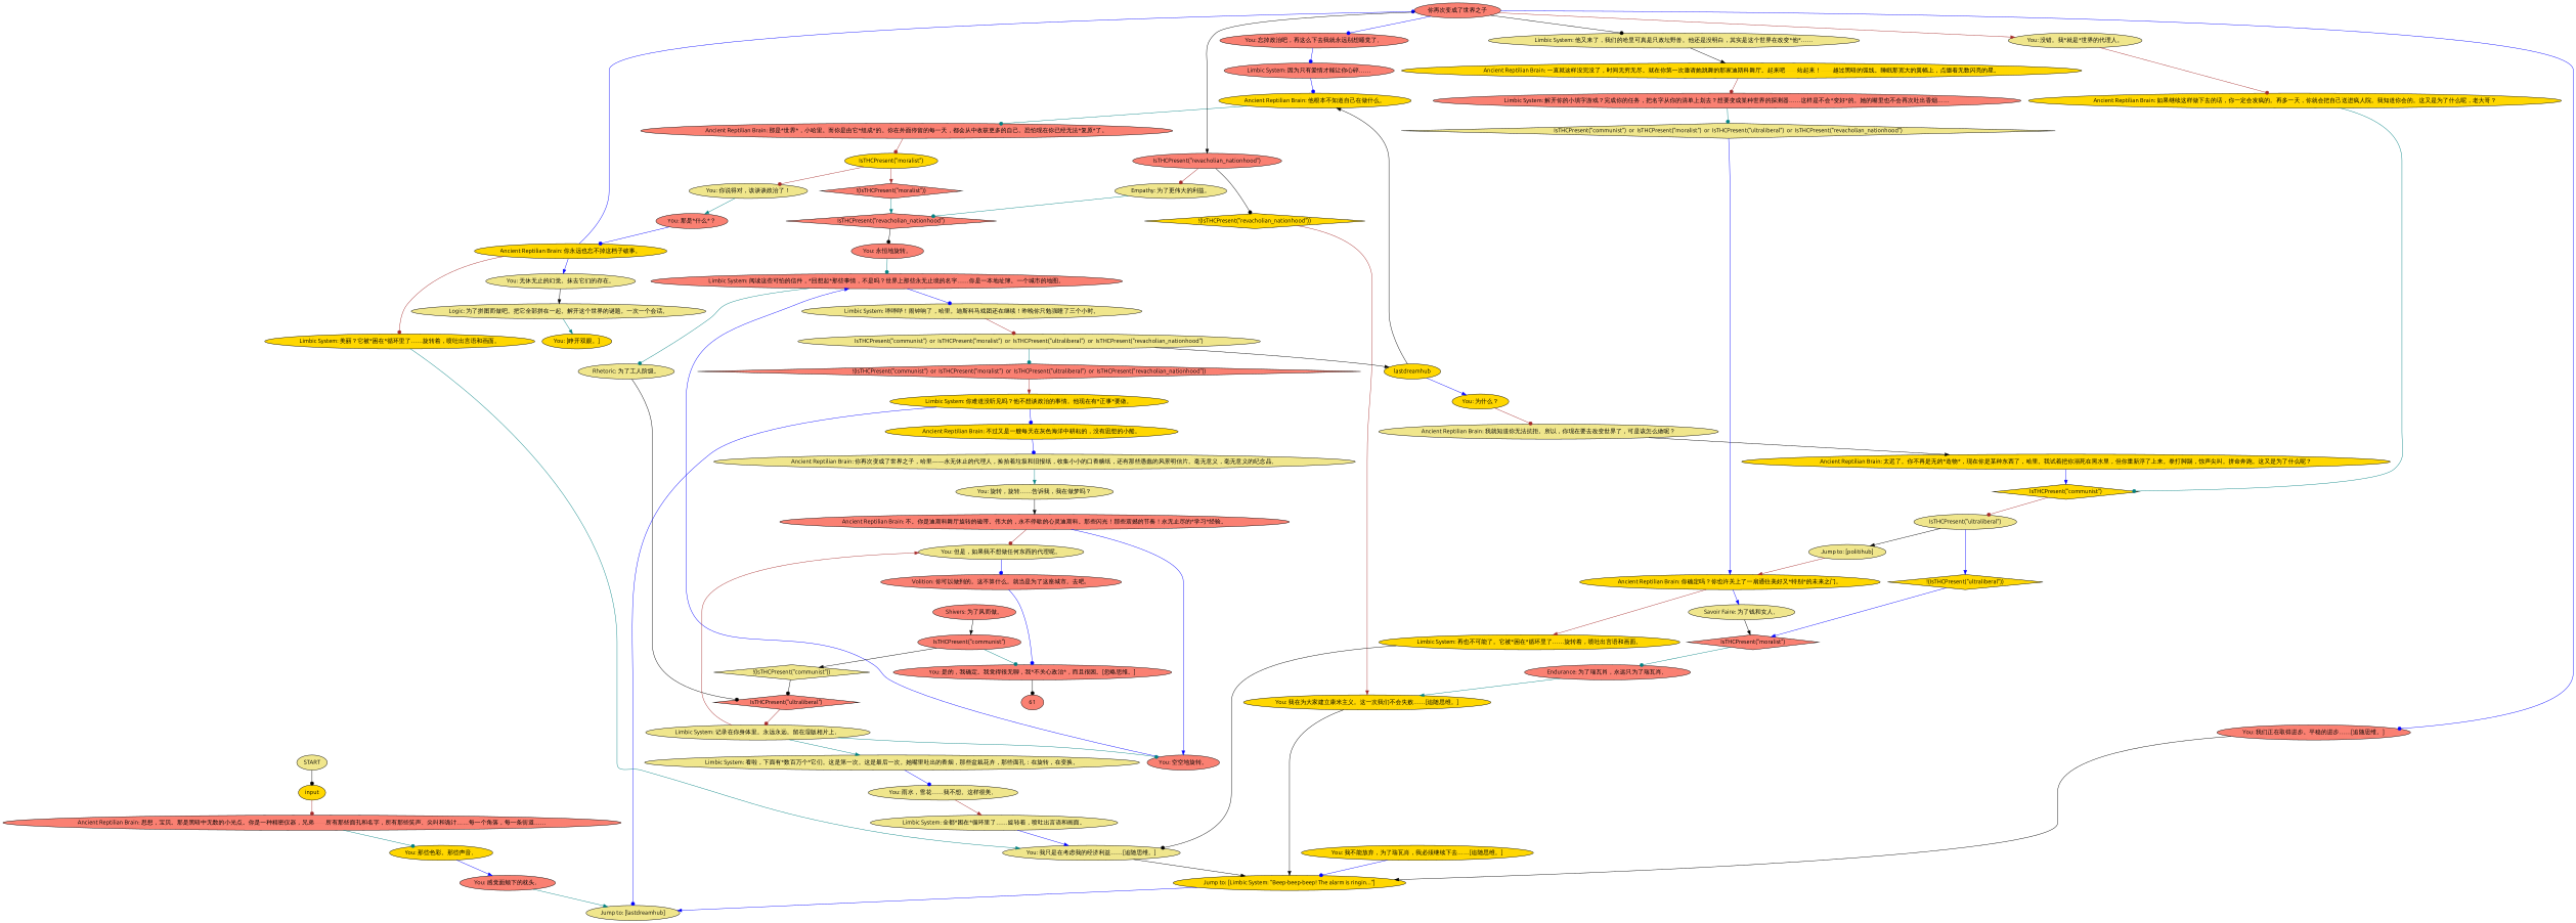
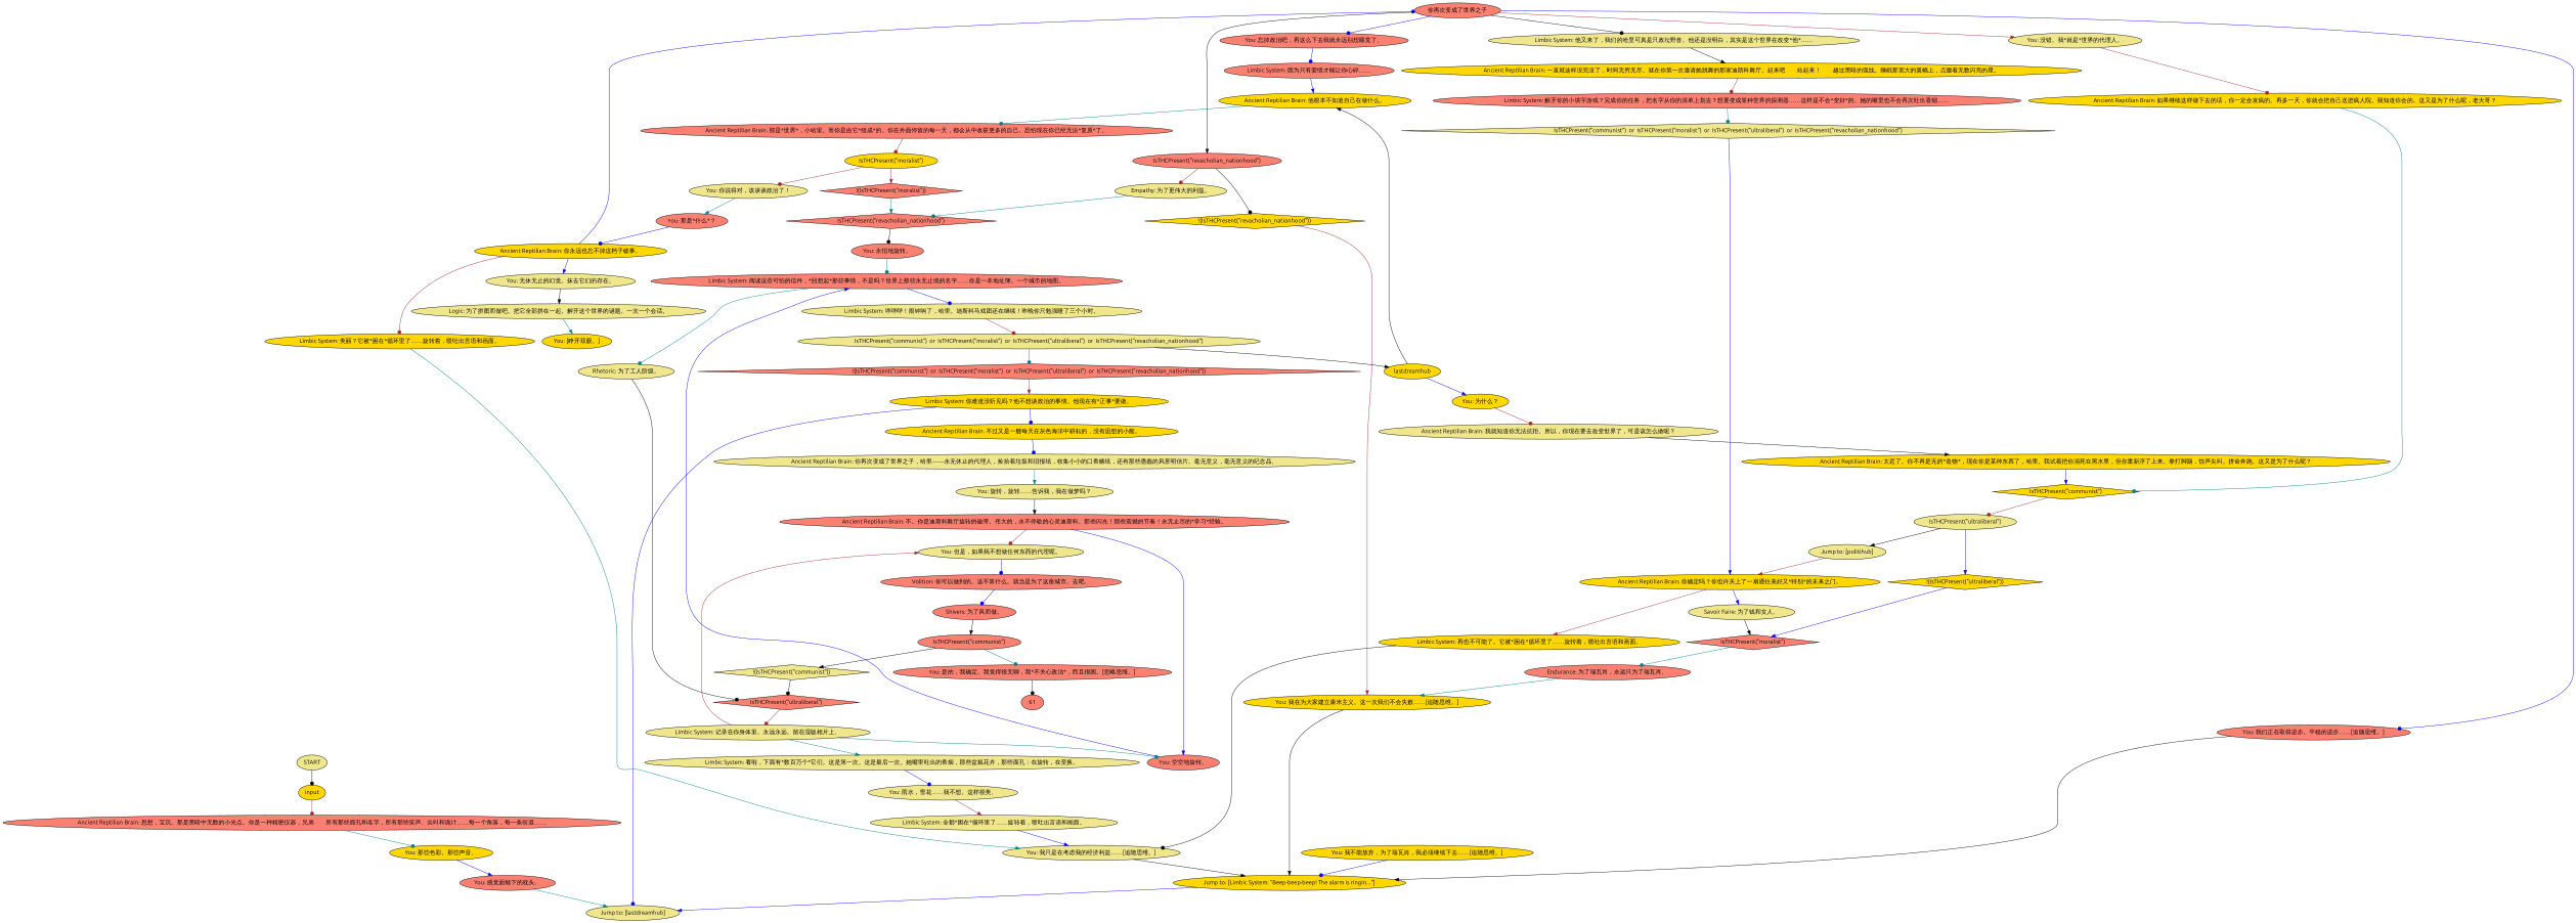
  digraph {
    fontname=Ubuntu
    node [fillcolor=khaki fontname=Ubuntu style=filled]
    edge [arrowhead=dot color=blue fontname=Ubuntu]
    n1 [label=START]
    n2 [fillcolor=gold label=input]
    n3 [fillcolor=salmon label="Ancient Reptilian Brain: 思想，宝贝。那是黑暗中无数的小光点。你是一种精密仪器，兄弟——所有那些面孔和名字，所有那些笑声、尖叫和诡计……每一个角落，每一条街道……"]
    n4 [fillcolor=gold label="You: 那些色彩。那些声音。"]
    n5 [fillcolor=salmon label="You: 空空地旋转。"]
    n6 [fillcolor=salmon label="Limbic System: 阅读这些可怕的信件，*回想起*那些事情，不是吗？世界上那些永无止境的名字……你是一本地址簿。一个城市的地图。"]
    n7 [label="Limbic System: 哔哔哔！闹钟响了，哈里。迪斯科马戏团还在继续！昨晚你只勉强睡了三个小时。"]
    n8 [label="Rhetoric: 为了工人阶级。"]
    n9 [fillcolor=gold label="You: 为什么？"]
    n10 [label="Ancient Reptilian Brain: 我就知道你无法抗拒。所以，你现在要去改变世界了，可是该怎么做呢？"]
    n11 [fillcolor=gold label="Ancient Reptilian Brain: 太迟了。你不再是无的*造物*，现在你是某种东西了，哈里。我试着把你溺死在黑水里，但你重新浮了上来。拳打脚踢，惊声尖叫。拼命奔跑。这又是为了什么呢？"]
    n12 [fillcolor=salmon label="You: 忘掉政治吧，再这么下去我就永远别想睡觉了。"]
    n13 [fillcolor=salmon label="Limbic System: 因为只有爱情才能让你心碎……"]
    n14 [fillcolor=gold label="Ancient Reptilian Brain: 他根本不知道自己在做什么。"]
    n15 [fillcolor=salmon label="Ancient Reptilian Brain: 不。你是迪斯科舞厅旋转的磁带。伟大的，永不停歇的心灵迪斯科。那些闪光！那些震撼的节奏！永无止尽的*学习*经验。"]
    n16 [label="You: 但是，如果我不想做任何东西的代理呢。"]
    n17 [fillcolor=salmon label="Volition: 你可以做到的。这不算什么。就当是为了这座城市。去吧。"]
    n18 [fillcolor=gold label="Ancient Reptilian Brain: 如果继续这样做下去的话，你一定会发疯的。再多一天，你就会把自己送进疯人院。我知道你会的。这又是为了什么呢，老大哥？"]
    n19 [fillcolor=gold label="IsTHCPresent(\"communist\")" shape=diamond]
    n20 [label="IsTHCPresent(\"ultraliberal\")"]
    n21 [fillcolor=salmon label="Shivers: 为了风而做。"]
    n22 [fillcolor=salmon label="IsTHCPresent(\"communist\")"]
    n23 [label="!(IsTHCPresent(\"communist\"))" shape=diamond]
    n24 [fillcolor=salmon label="You: 是的，我确定。我觉得很无聊，我*不关心政治*，而且很困。[忽略思维。]"]
    n25 [fillcolor=gold label="You: [睁开双眼。]"]
    n26 [fillcolor=gold label="Ancient Reptilian Brain: 不过又是一艘每天在灰色海洋中耕耘的，没有思想的小船。"]
    n27 [label="Ancient Reptilian Brain: 你再次变成了世界之子，哈里——永无休止的代理人，捡拾着垃圾和旧报纸，收集小小的口香糖纸，还有那些愚蠢的风景明信片。毫无意义，毫无意义的纪念品。"]
    n28 [label="You: 旋转，旋转……告诉我，我在做梦吗？"]
    n29 [fillcolor=salmon label="You: 感觉面颊下的枕头。"]
    n30 [fillcolor=gold label="You: 我不能放弃，为了瑞瓦肖，我必须继续下去……[追随思维。]"]
    n31 [fillcolor=gold label="Jump to: [Limbic System: \"Beep-beep-beep! The alarm is ringin...\"]"]
    n32 [label="Jump to: [lastdreamhub]"]
    n33 [fillcolor=salmon label="You: 我们正在取得进步。平稳的进步……[追随思维。]"]
    n34 [label="Limbic System: 他又来了，我们的哈里可真是只政坛野兽。他还是没明白，其实是这个世界在改变*他*……"]
    n35 [fillcolor=gold label="Ancient Reptilian Brain: 一直就这样没完没了，时间无穷无尽。就在你第一次邀请她跳舞的那家迪斯科舞厅。起来吧——站起来！——越过黑暗的弧线。睡眠那宽大的翼幅上，点缀着无数闪亮的星。"]
    n36 [fillcolor=salmon label="Limbic System: 解开你的小填字游戏？完成你的任务，把名字从你的清单上划去？想要变成某种世界的探测器……这样是不会*变好*的。她的嘴里也不会再次吐出香烟……"]
    n37 [label="You: 我只是在考虑我的经济利益……[追随思维。]"]
    n38 [fillcolor=salmon label="IsTHCPresent(\"revacholian_nationhood\")"]
    n39 [fillcolor=gold label="!(IsTHCPresent(\"revacholian_nationhood\"))" shape=diamond]
    n40 [label="Empathy: 为了更伟大的利益。"]
    n41 [fillcolor=gold label="You: 我在为大家建立康米主义。这一次我们不会失败……[追随思维。]"]
    n42 [fillcolor=salmon label="IsTHCPresent(\"revacholian_nationhood\")" shape=diamond]
    n43 [fillcolor=salmon label="You: 永恒地旋转。"]
    n44 [fillcolor=salmon label="Endurance: 为了瑞瓦肖，永远只为了瑞瓦肖。"]
    n45 [label="IsTHCPresent(\"communist\")  or  IsTHCPresent(\"moralist\")  or  IsTHCPresent(\"ultraliberal\")  or  IsTHCPresent(\"revacholian_nationhood\")"]
    n46 [fillcolor=salmon label="!(IsTHCPresent(\"communist\")  or  IsTHCPresent(\"moralist\")  or  IsTHCPresent(\"ultraliberal\")  or  IsTHCPresent(\"revacholian_nationhood\"))" shape=diamond]
    n47 [fillcolor=gold label=lastdreamhub]
    n48 [fillcolor=gold label="Limbic System: 你难道没听见吗？他不想谈政治的事情。他现在有*正事*要做。"]
    n49 [fillcolor=salmon label="Ancient Reptilian Brain: 那是*世界*，小哈里。而你是由它*组成*的。你在外面停留的每一天，都会从中收获更多的自己。恐怕现在你已经无法*复原*了。"]
    n50 [fillcolor=gold label="IsTHCPresent(\"moralist\")"]
    n51 [fillcolor=salmon label="!(IsTHCPresent(\"moralist\"))" shape=diamond]
    n52 [label="You: 你说得对，该谈谈政治了！"]
    n53 [fillcolor=gold label="Ancient Reptilian Brain: 你永远也忘不掉这档子破事。"]
    n54 [fillcolor=salmon label="你再次变成了世界之子"]
    n55 [label="You: 无休无止的幻觉。抹去它们的存在。"]
    n56 [fillcolor=gold label="Limbic System: 美丽？它被*困在*循环里了……旋转着，喷吐出言语和画面。"]
    n57 [label="You: 没错。我*就是*世界的代理人。"]
    n58 [label="Logic: 为了拼图而做吧。把它全部拼在一起。解开这个世界的谜题。一次一个会话。"]
    n59 [fillcolor=salmon label="You: 那是*什么*？"]
    n60 [fillcolor=salmon label="IsTHCPresent(\"moralist\")" shape=diamond]
    n61 [fillcolor=gold label="Limbic System: 再也不可能了。它被*困在*循环里了……旋转着，喷吐出言语和画面。"]
    n62 [fillcolor=salmon label="IsTHCPresent(\"ultraliberal\")" shape=diamond]
    n63 [fillcolor=salmon label=61]
    n64 [fillcolor=gold label="!(IsTHCPresent(\"ultraliberal\"))" shape=diamond]
    n65 [label="Jump to: [politihub]"]
    n66 [label="Limbic System: 记录在你身体里。永远永远。留在湿版相片上。"]
    n67 [label="Savoir Faire: 为了钱和女人。"]
    n68 [label="Limbic System: 看啦，下面有*数百万个*它们。这是第一次。这是最后一次。她嘴里吐出的香烟，那些盆栽花卉，那些面孔：在旋转，在变换。"]
    n69 [label="You: 雨水，雪花……我不想。这样很美。"]
    n70 [fillcolor=gold label="Ancient Reptilian Brain: 你确定吗？你也许关上了一扇通往美好又*特别*的未来之门。"]
    n71 [label="Limbic System: 全都*困在*循环里了……旋转着，喷吐出言语和画面。"]
    n72 [label="IsTHCPresent(\"communist\")  or  IsTHCPresent(\"moralist\")  or  IsTHCPresent(\"ultraliberal\")  or  IsTHCPresent(\"revacholian_nationhood\")" shape=diamond]
    n1 -> n2 [color=black]
    n2 -> n3 [color=brown]
    n3 -> n4 [color=teal]
    n4 -> n29 [arrowhead=normal]
    n5 -> n6 [arrowhead=normal]
    n6 -> n7
    n6 -> n8 [color=teal]
    n7 -> n45 [color=brown]
    n8 -> n62 [color=black]
    n9 -> n10 [color=brown]
    n10 -> n11 [arrowhead=normal color=black]
    n11 -> n19 [arrowhead=normal]
    n12 -> n13
-   n13 -> n14
+   n13 -> n14 [arrowhead=normal]
    n14 -> n49 [color=teal]
    n15 -> n5 [arrowhead=normal]
    n15 -> n16 [color=brown]
    n16 -> n17
-   n17 -> n24
+   n17 -> n21
    n18 -> n19 [color=teal]
    n19 -> n20 [color=brown]
    n20 -> n64 [arrowhead=normal]
    n20 -> n65 [arrowhead=normal color=black]
    n21 -> n22 [arrowhead=normal color=black]
    n22 -> n23 [arrowhead=normal color=black]
    n22 -> n24 [color=teal]
    n23 -> n62 [color=black]
    n24 -> n63 [color=black]
    n26 -> n27
    n27 -> n28 [arrowhead=normal color=teal]
    n28 -> n15 [arrowhead=normal color=black]
    n29 -> n32 [arrowhead=normal color=teal]
    n30 -> n31
    n31 -> n32 [arrowhead=normal]
    n33 -> n31 [arrowhead=normal color=black]
    n34 -> n35 [arrowhead=normal color=black]
    n35 -> n36 [color=brown]
    n36 -> n72 [color=teal]
    n37 -> n31 [arrowhead=normal color=black]
    n38 -> n39 [color=black]
    n38 -> n40 [color=brown]
    n39 -> n41 [arrowhead=normal color=brown]
    n40 -> n42 [color=teal]
    n41 -> n31 [arrowhead=normal color=black]
    n42 -> n43 [color=black]
    n43 -> n6 [color=teal]
    n44 -> n41 [arrowhead=normal color=teal]
    n45 -> n46 [color=teal]
    n45 -> n47 [arrowhead=normal color=black]
    n46 -> n48 [arrowhead=normal color=brown]
    n47 -> n9 [arrowhead=normal]
    n47 -> n14 [arrowhead=normal color=black]
    n48 -> n26
    n48 -> n32
    n49 -> n50 [color=brown]
    n50 -> n51 [arrowhead=normal color=brown]
    n50 -> n52 [color=brown]
    n51 -> n42 [arrowhead=normal color=teal]
    n52 -> n59 [arrowhead=normal color=teal]
    n53 -> n54
    n53 -> n55 [arrowhead=normal]
    n53 -> n56 [color=brown]
    n54 -> n12
    n54 -> n33
    n54 -> n34 [color=black]
    n54 -> n38 [arrowhead=normal color=black]
    n54 -> n57 [arrowhead=normal color=brown]
    n55 -> n58 [arrowhead=normal color=black]
    n56 -> n37 [arrowhead=normal color=teal]
    n57 -> n18 [color=brown]
    n58 -> n25 [arrowhead=normal color=teal]
    n59 -> n53
    n60 -> n44 [color=teal]
    n61 -> n37 [color=black]
    n62 -> n66 [color=brown]
    n64 -> n60 [arrowhead=normal]
    n65 -> n70 [arrowhead=normal color=brown]
    n66 -> n5 [color=teal]
    n66 -> n16 [arrowhead=normal color=brown]
    n66 -> n68 [arrowhead=normal color=teal]
    n67 -> n60 [arrowhead=normal color=black]
    n68 -> n69
    n69 -> n71 [arrowhead=normal color=brown]
    n70 -> n61 [arrowhead=normal color=brown]
    n70 -> n67 [arrowhead=normal]
    n71 -> n37 [arrowhead=normal]
    n72 -> n70 [arrowhead=normal]
  }
